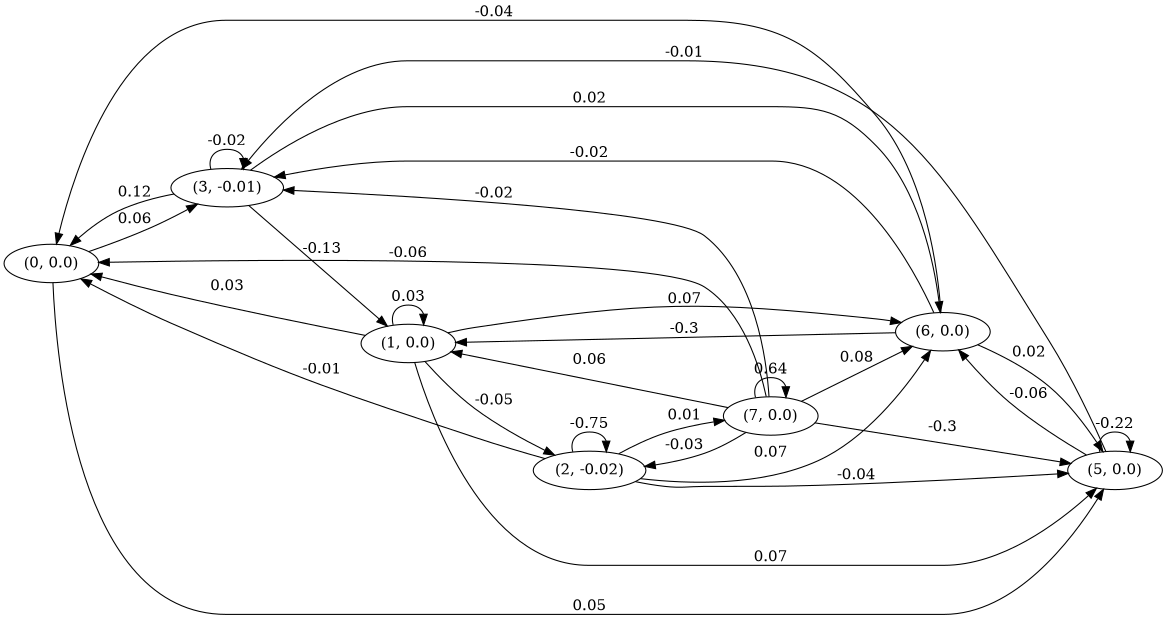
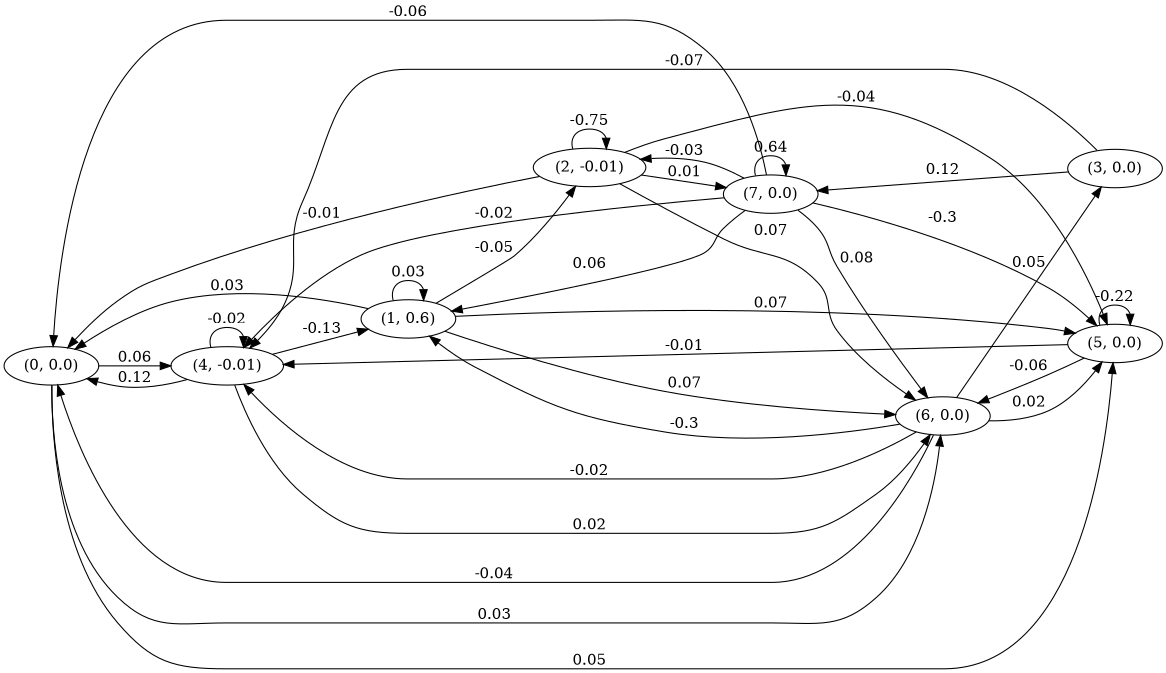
  digraph {
    rankdir=LR
    n1 [label="(0, 0.0)"]
-   n2 [label="(3, -0.01)"]
+   n2 [label="(4, -0.01)"]
    n3 [label="(5, 0.0)"]
    n4 [label="(6, 0.0)"]
-   n5 [label="(1, 0.0)"]
-   n7 [label="(2, -0.02)"]
+   n5 [label="(1, 0.6)"]
+   n6 [label="(3, 0.0)"]
+   n7 [label="(2, -0.01)"]
    n8 [label="(7, 0.0)"]
    n1 -> n2 [label=0.06]
    n1 -> n3 [label=0.05]
+   n1 -> n4 [label=0.03]
    n2 -> n1 [label=0.12]
    n2 -> n2 [label=-0.02]
    n2 -> n4 [label=0.02]
    n2 -> n5 [label=-0.13]
    n3 -> n2 [label=-0.01]
    n3 -> n3 [label=-0.22]
    n3 -> n4 [label=-0.06]
    n4 -> n1 [label=-0.04]
    n4 -> n2 [label=-0.02]
    n4 -> n3 [label=0.02]
    n4 -> n5 [label=-0.3]
+   n4 -> n6 [label=0.05]
    n5 -> n1 [label=0.03]
    n5 -> n3 [label=0.07]
    n5 -> n4 [label=0.07]
    n5 -> n5 [label=0.03]
    n5 -> n7 [label=-0.05]
+   n6 -> n2 [label=-0.07]
+   n6 -> n8 [label=0.12]
    n7 -> n1 [label=-0.01]
    n7 -> n3 [label=-0.04]
    n7 -> n4 [label=0.07]
    n7 -> n7 [label=-0.75]
    n7 -> n8 [label=0.01]
    n8 -> n1 [label=-0.06]
    n8 -> n2 [label=-0.02]
    n8 -> n3 [label=-0.3]
    n8 -> n4 [label=0.08]
    n8 -> n5 [label=0.06]
    n8 -> n7 [label=-0.03]
    n8 -> n8 [label=0.64]
  }
